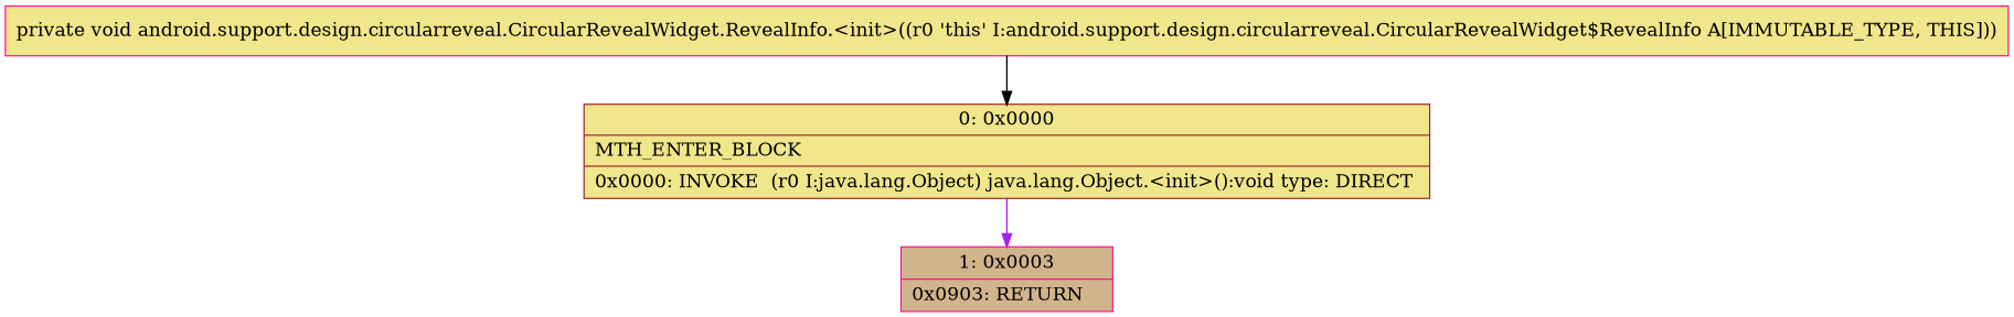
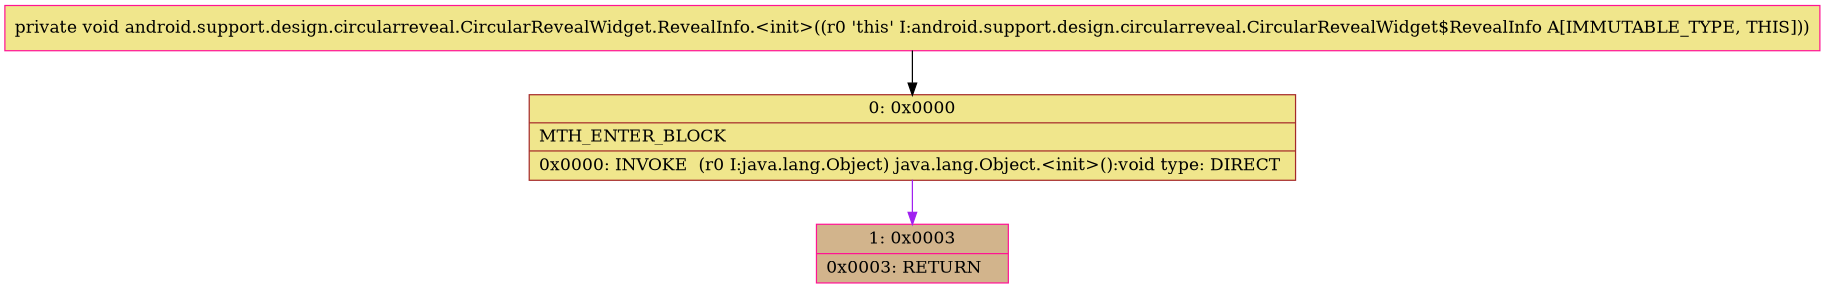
  digraph {
    node [shape=record style=filled fillcolor=khaki color=deeppink]
    n1 [label="{0\:\ 0x0000|MTH_ENTER_BLOCK\l|0x0000: INVOKE  (r0 I:java.lang.Object) java.lang.Object.\<init\>():void type: DIRECT \l}" color=brown]
-   n2 [label="{1\:\ 0x0003|0x0903: RETURN   \l}" fillcolor=tan]
+   n2 [label="{1\:\ 0x0003|0x0003: RETURN   \l}" fillcolor=tan]
    n3 [label="{private void android.support.design.circularreveal.CircularRevealWidget.RevealInfo.\<init\>((r0 'this' I:android.support.design.circularreveal.CircularRevealWidget$RevealInfo A[IMMUTABLE_TYPE, THIS])) }"]
    n1 -> n2 [color=purple]
    n3 -> n1 [color=black]
  }
